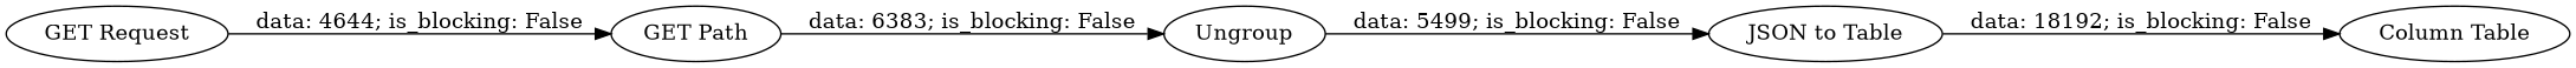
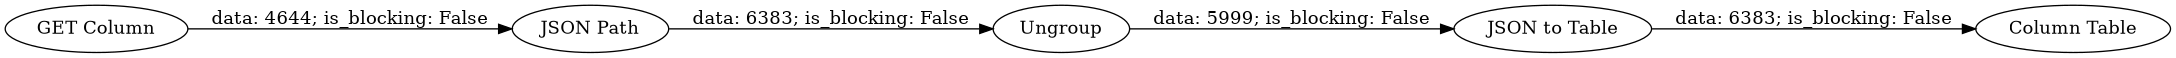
  digraph {
    rankdir=LR
    n1 [label="Column Table"]
-   n2 [label="GET Request"]
-   n3 [label="GET Path"]
+   n2 [label="GET Column"]
+   n3 [label="JSON Path"]
    n4 [label=Ungroup]
    n5 [label="JSON to Table"]
    n2 -> n3 [label="data: 4644; is_blocking: False"]
    n3 -> n4 [label="data: 6383; is_blocking: False"]
-   n4 -> n5 [label="data: 5499; is_blocking: False"]
-   n5 -> n1 [label="data: 18192; is_blocking: False"]
+   n4 -> n5 [label="data: 5999; is_blocking: False"]
+   n5 -> n1 [label="data: 6383; is_blocking: False"]
  }
